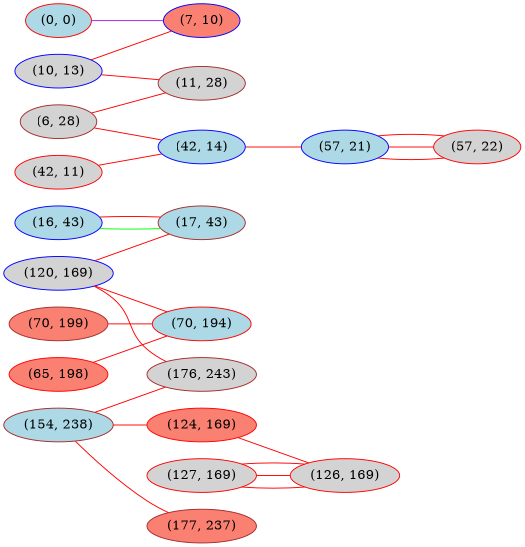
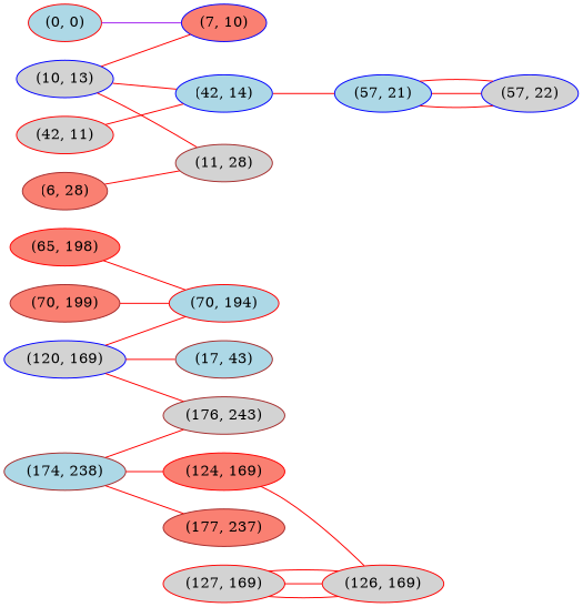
  graph {
    rankdir=LR
    node [color=red fillcolor=lightgrey style=filled]
    edge [color=red weight=1]
    "(120, 169)" [color=blue]
    "(17, 43)" [color=brown fillcolor=lightblue]
    "(70, 194)" [fillcolor=lightblue]
    "(176, 243)" [color=brown]
    "(124, 169)" [fillcolor=salmon]
    "(126, 169)"
-   "(16, 43)" [color=blue fillcolor=lightblue]
    "(0, 0)" [fillcolor=lightblue]
    "(7, 10)" [color=blue fillcolor=salmon]
    "(42, 11)"
    "(42, 14)" [color=blue fillcolor=lightblue]
    "(57, 21)" [color=blue fillcolor=lightblue]
    "(127, 169)"
-   "(6, 28)" [color=brown]
+   "(6, 28)" [color=brown fillcolor=salmon]
    "(11, 28)" [color=brown]
    "(10, 13)" [color=blue]
    "(70, 199)" [color=brown fillcolor=salmon]
-   "(57, 22)"
+   "(57, 22)" [color=blue]
    "(65, 198)" [fillcolor=salmon]
-   "(174, 238)" [color=brown fillcolor=lightblue label="(154, 238)"]
+   "(174, 238)" [color=brown fillcolor=lightblue]
    "(177, 237)" [color=brown fillcolor=salmon]
    "(120, 169)" -- "(17, 43)"
    "(120, 169)" -- "(70, 194)"
    "(120, 169)" -- "(176, 243)"
    "(124, 169)" -- "(126, 169)"
-   "(16, 43)" -- "(17, 43)" [color=green weight=2]
-   "(16, 43)" -- "(17, 43)"
    "(0, 0)" -- "(7, 10)" [color=purple weight=4]
    "(42, 11)" -- "(42, 14)"
    "(42, 14)" -- "(57, 21)"
    "(57, 21)" -- "(57, 22)"
    "(57, 21)" -- "(57, 22)"
    "(57, 21)" -- "(57, 22)"
    "(127, 169)" -- "(126, 169)"
    "(127, 169)" -- "(126, 169)"
    "(127, 169)" -- "(126, 169)"
    "(6, 28)" -- "(11, 28)"
    "(10, 13)" -- "(7, 10)"
-   "(6, 28)" -- "(42, 14)"
+   "(10, 13)" -- "(42, 14)"
    "(10, 13)" -- "(11, 28)"
    "(70, 199)" -- "(70, 194)"
    "(65, 198)" -- "(70, 194)"
    "(174, 238)" -- "(176, 243)"
    "(174, 238)" -- "(124, 169)"
    "(174, 238)" -- "(177, 237)"
  }
